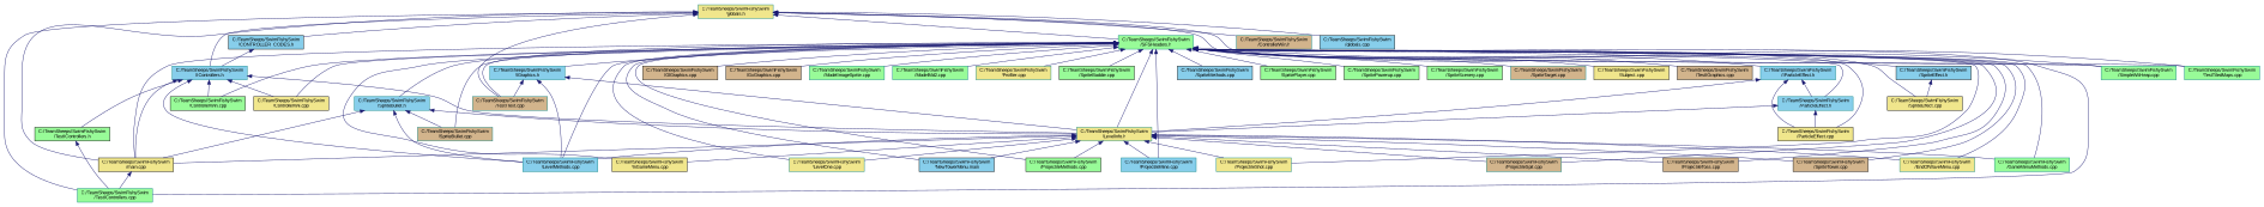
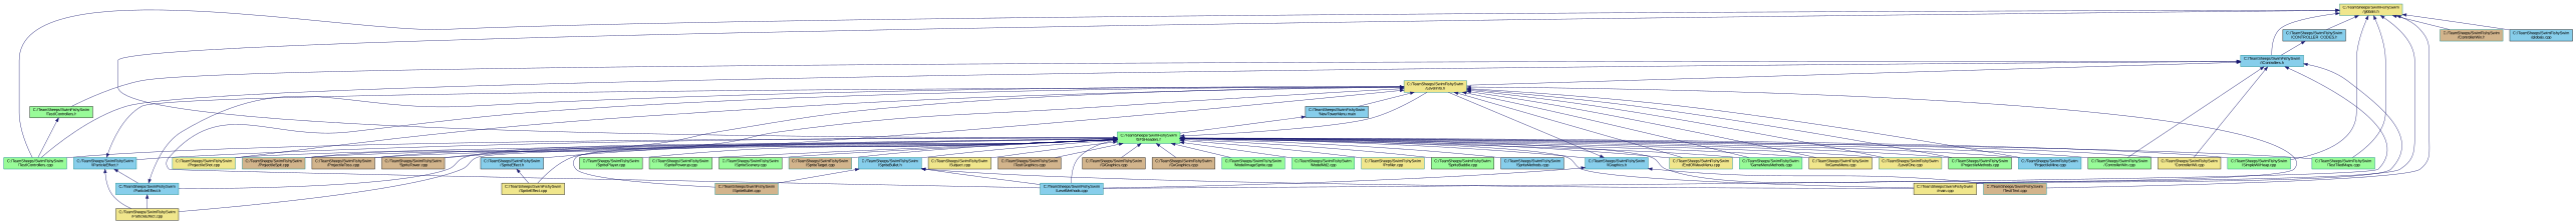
  digraph {
    fontname="Liberation Sans"
    node [color=teal fillcolor=palegreen fontname="Liberation Sans" fontsize=10 shape=record style=filled]
    edge [color=midnightblue dir=back fontname="Liberation Sans" fontsize=10 labelfontname=Helvetica labelfontsize=10 style=solid]
    n1 [fillcolor=khaki fontcolor=black height=0.2 label="C:/TeamSheeps/SwimFishySwim\l/globals.h" width=0.4]
    n2 [color=black fillcolor=skyblue height=0.2 label="C:/TeamSheeps/SwimFishySwim\l/CONTROLLER_CODES.h" width=0.4]
    n3 [fillcolor=skyblue height=0.2 label="C:/TeamSheeps/SwimFishySwim\l/IControllers.h" width=0.4]
    n4 [color=black fillcolor=khaki height=0.2 label="C:/TeamSheeps/SwimFishySwim\l/main.cpp" width=0.4]
    n5 [height=0.2 label="C:/TeamSheeps/SwimFishySwim\l/TestIControllers.cpp" width=0.4]
    n6 [fillcolor=tan height=0.2 label="C:/TeamSheeps/SwimFishySwim\l/ControllerWin.h" width=0.4]
    n7 [height=0.2 label="C:/TeamSheeps/SwimFishySwim\l/SFSHeaders.h" width=0.4]
    n8 [fillcolor=tan height=0.2 label="C:/TeamSheeps/SwimFishySwim\l/TestIText.cpp" width=0.4]
    n9 [height=0.2 label="C:/TeamSheeps/SwimFishySwim\l/SimpleWiiHeap.cpp" width=0.4]
    n10 [height=0.2 label="C:/TeamSheeps/SwimFishySwim\l/TestTiledMaps.cpp" width=0.4]
    n11 [color=black fillcolor=skyblue height=0.2 label="C:/TeamSheeps/SwimFishySwim\l/globals.cpp" width=0.4]
    n12 [color=black height=0.2 label="C:/TeamSheeps/SwimFishySwim\l/ControllerWin.cpp" width=0.4]
    n13 [color=black fillcolor=khaki height=0.2 label="C:/TeamSheeps/SwimFishySwim\l/ControllerWii.cpp" width=0.4]
    n14 [fillcolor=khaki height=0.2 label="C:/TeamSheeps/SwimFishySwim\l/LevelInfo.h" width=0.4]
    n15 [fillcolor=skyblue height=0.2 label="C:/TeamSheeps/SwimFishySwim\l/LevelMethods.cpp" width=0.4]
    n16 [color=black height=0.2 label="C:/TeamSheeps/SwimFishySwim\l/TestIControllers.h" width=0.4]
    n17 [fillcolor=khaki height=0.2 label="C:/TeamSheeps/SwimFishySwim\l/EndOfWaveMenu.cpp" width=0.4]
    n18 [height=0.2 label="C:/TeamSheeps/SwimFishySwim\l/GameMenuMethods.cpp" width=0.4]
    n19 [color=black fillcolor=khaki height=0.2 label="C:/TeamSheeps/SwimFishySwim\l/InGameMenu.cpp" width=0.4]
    n20 [fillcolor=khaki height=0.2 label="C:/TeamSheeps/SwimFishySwim\l/LevelOne.cpp" width=0.4]
    n21 [color=black fillcolor=skyblue height=0.2 label="C:/TeamSheeps/SwimFishySwim\l/NewTowerMenu.main" width=0.4]
    n22 [color=black height=0.2 label="C:/TeamSheeps/SwimFishySwim\l/ProjectileMethods.cpp" width=0.4]
    n23 [fillcolor=skyblue height=0.2 label="C:/TeamSheeps/SwimFishySwim\l/ProjectileMine.cpp" width=0.4]
    n24 [fillcolor=khaki height=0.2 label="C:/TeamSheeps/SwimFishySwim\l/ProjectileShot.cpp" width=0.4]
    n25 [fillcolor=tan height=0.2 label="C:/TeamSheeps/SwimFishySwim\l/ProjectileSpit.cpp" width=0.4]
    n26 [color=black fillcolor=tan height=0.2 label="C:/TeamSheeps/SwimFishySwim\l/ProjectileToss.cpp" width=0.4]
    n27 [color=black fillcolor=tan height=0.2 label="C:/TeamSheeps/SwimFishySwim\l/SpriteTower.cpp" width=0.4]
    n28 [color=black fillcolor=tan height=0.2 label="C:/TeamSheeps/SwimFishySwim\l/GlGraphics.cpp" width=0.4]
    n29 [color=black fillcolor=tan height=0.2 label="C:/TeamSheeps/SwimFishySwim\l/GxGraphics.cpp" width=0.4]
    n30 [fillcolor=skyblue height=0.2 label="C:/TeamSheeps/SwimFishySwim\l/IGraphics.h" width=0.4]
    n31 [fillcolor=skyblue height=0.2 label="C:/TeamSheeps/SwimFishySwim\l/IParticleEffect.h" width=0.4]
    n32 [color=black fillcolor=khaki height=0.2 label="C:/TeamSheeps/SwimFishySwim\l/ParticleEffect.cpp" width=0.4]
    n33 [fillcolor=skyblue height=0.2 label="C:/TeamSheeps/SwimFishySwim\l/ParticleEffect.h" width=0.4]
    n34 [height=0.2 label="C:/TeamSheeps/SwimFishySwim\l/ModelImageSprite.cpp" width=0.4]
    n35 [height=0.2 label="C:/TeamSheeps/SwimFishySwim\l/ModelMd2.cpp" width=0.4]
    n36 [fillcolor=khaki height=0.2 label="C:/TeamSheeps/SwimFishySwim\l/Profiler.cpp" width=0.4]
    n37 [color=black height=0.2 label="C:/TeamSheeps/SwimFishySwim\l/SpriteBaddie.cpp" width=0.4]
    n38 [fillcolor=tan height=0.2 label="C:/TeamSheeps/SwimFishySwim\l/SpriteBullet.cpp" width=0.4]
    n39 [fillcolor=skyblue height=0.2 label="C:/TeamSheeps/SwimFishySwim\l/SpriteBullet.h" width=0.4]
    n40 [color=black fillcolor=khaki height=0.2 label="C:/TeamSheeps/SwimFishySwim\l/SpriteEffect.cpp" width=0.4]
    n41 [color=black fillcolor=skyblue height=0.2 label="C:/TeamSheeps/SwimFishySwim\l/SpriteEffect.h" width=0.4]
    n42 [color=black fillcolor=skyblue height=0.2 label="C:/TeamSheeps/SwimFishySwim\l/SpriteMethods.cpp" width=0.4]
    n43 [color=black height=0.2 label="C:/TeamSheeps/SwimFishySwim\l/SpritePlayer.cpp" width=0.4]
    n44 [color=black height=0.2 label="C:/TeamSheeps/SwimFishySwim\l/SpritePowerup.cpp" width=0.4]
    n45 [color=black height=0.2 label="C:/TeamSheeps/SwimFishySwim\l/SpriteScenery.cpp" width=0.4]
    n46 [fillcolor=tan height=0.2 label="C:/TeamSheeps/SwimFishySwim\l/SpriteTarget.cpp" width=0.4]
    n47 [color=black fillcolor=khaki height=0.2 label="C:/TeamSheeps/SwimFishySwim\l/Subject.cpp" width=0.4]
    n48 [color=black fillcolor=tan height=0.2 label="C:/TeamSheeps/SwimFishySwim\l/TestIGraphics.cpp" width=0.4]
    n1 -> n2
    n1 -> n3
    n1 -> n4
    n1 -> n5
    n1 -> n6
    n1 -> n7
    n1 -> n8
    n1 -> n9
    n1 -> n10
    n1 -> n11
    n2 -> n3
    n3 -> n4
-   n4 -> n5
+   n3 -> n5
    n3 -> n12
    n3 -> n13
    n3 -> n14
    n3 -> n15
    n3 -> n16
    n7 -> n4
    n7 -> n5
    n7 -> n8
    n7 -> n9
    n7 -> n10
    n7 -> n12
    n7 -> n13
    n7 -> n14
    n7 -> n15
    n7 -> n17
    n7 -> n18
    n7 -> n19
    n7 -> n20
-   n7 -> n21
+   n21 -> n7
    n7 -> n22
    n7 -> n23
    n7 -> n24
    n7 -> n25
    n7 -> n26
    n7 -> n27
    n7 -> n28
    n7 -> n29
    n7 -> n30
    n7 -> n31
    n7 -> n32
    n7 -> n33
    n7 -> n34
    n7 -> n35
    n7 -> n36
    n7 -> n37
    n7 -> n38
    n7 -> n39
    n7 -> n40
    n7 -> n41
    n7 -> n42
    n7 -> n43
    n7 -> n44
    n7 -> n45
    n7 -> n46
    n7 -> n47
    n7 -> n48
    n14 -> n4
    n14 -> n15
    n14 -> n17
    n14 -> n18
    n14 -> n19
    n14 -> n20
    n14 -> n21
    n14 -> n22
    n14 -> n23
    n14 -> n24
    n14 -> n25
    n14 -> n26
    n14 -> n27
    n16 -> n5
    n30 -> n8
    n30 -> n14
    n30 -> n15
    n31 -> n14
    n31 -> n32
    n31 -> n33
    n33 -> n14
    n33 -> n32
    n39 -> n4
-   n39 -> n14
    n39 -> n15
    n39 -> n38
    n41 -> n40
  }
